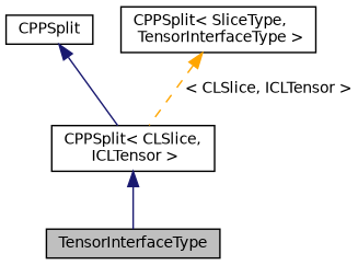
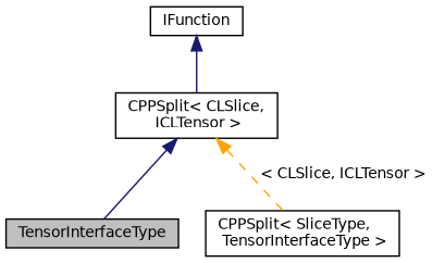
  digraph {
    node [color=black fillcolor=white fontname=Helvetica fontsize=10 shape=record style=filled]
    edge [color=midnightblue dir=back fontname=Helvetica fontsize=10 labelfontname=Helvetica labelfontsize=10 style=solid]
    n1 [fillcolor=grey75 fontcolor=black height=0.2 label=TensorInterfaceType width=0.4]
    n2 [height=0.2 label="CPPSplit\< CLSlice,\l ICLTensor \>" width=0.4]
-   n3 [height=0.2 label=CPPSplit width=0.4]
+   n3 [height=0.2 label=IFunction width=0.4]
    n4 [height=0.2 label="CPPSplit\< SliceType,\l TensorInterfaceType \>" width=0.4]
    n2 -> n1
    n3 -> n2
-   n4 -> n2 [color=orange label=" \< CLSlice, ICLTensor \>" style=dashed]
+   n2 -> n4 [color=orange label=" \< CLSlice, ICLTensor \>" style=dashed]
  }
